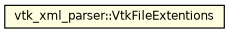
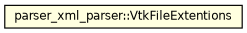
  digraph {
    rankdir=LR
-   n1 [color=black fillcolor=lightyellow fontname=Helvetica fontsize=10 height=0.2 label="vtk_xml_parser::VtkFileExtentions" shape=record style=filled width=0.4]
+   n1 [color=black fillcolor=lightyellow fontname=Helvetica fontsize=10 height=0.2 label="parser_xml_parser::VtkFileExtentions" shape=record style=filled width=0.4]
  }
